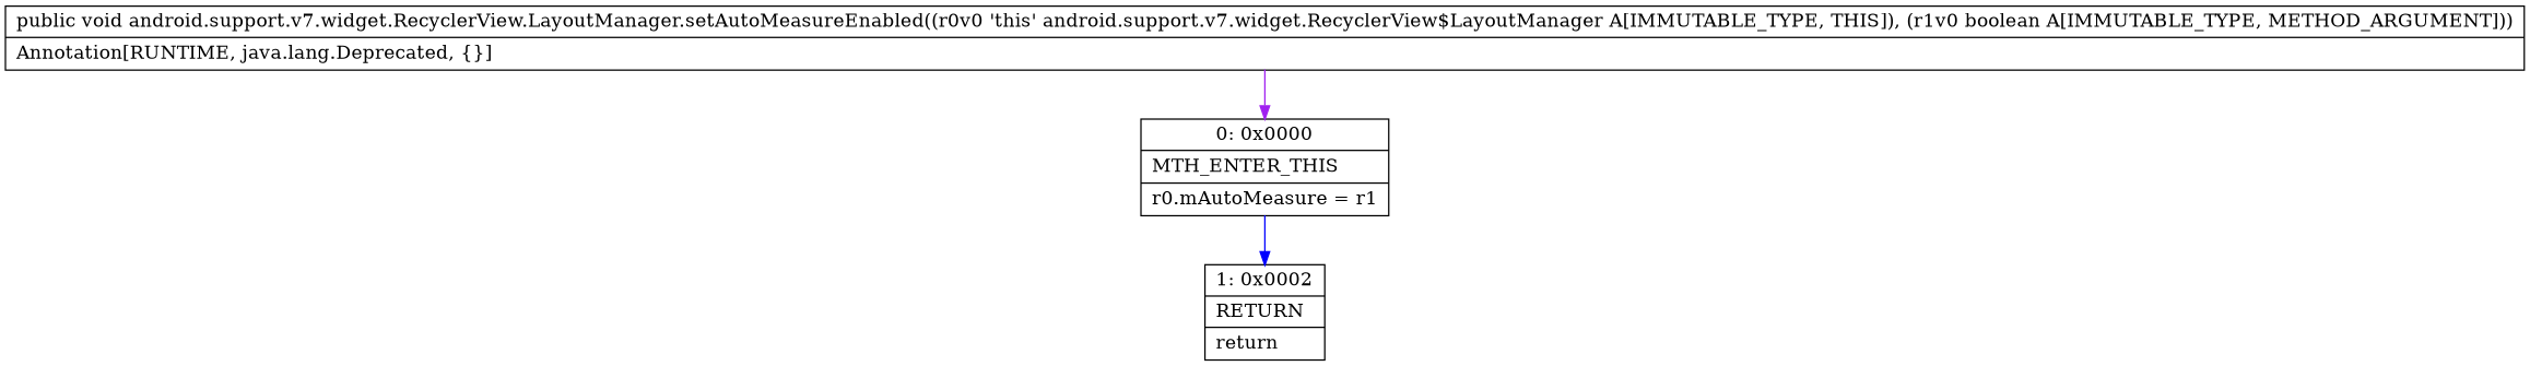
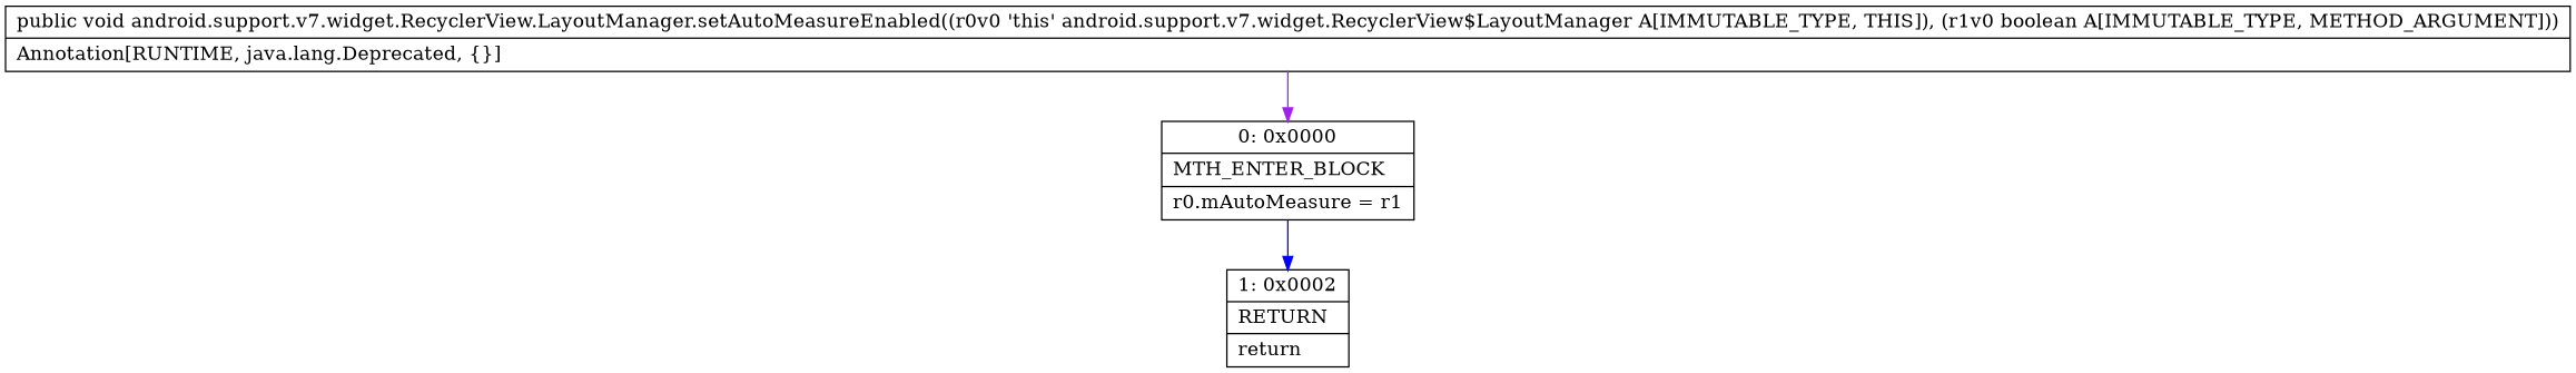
  digraph {
    node [shape=record]
-   n1 [label="{0\:\ 0x0000|MTH_ENTER_THIS\l|r0.mAutoMeasure = r1\l}"]
+   n1 [label="{0\:\ 0x0000|MTH_ENTER_BLOCK\l|r0.mAutoMeasure = r1\l}"]
    n2 [label="{1\:\ 0x0002|RETURN\l|return\l}"]
    n3 [label="{public void android.support.v7.widget.RecyclerView.LayoutManager.setAutoMeasureEnabled((r0v0 'this' android.support.v7.widget.RecyclerView$LayoutManager A[IMMUTABLE_TYPE, THIS]), (r1v0 boolean A[IMMUTABLE_TYPE, METHOD_ARGUMENT]))  | Annotation[RUNTIME, java.lang.Deprecated, \{\}]\l}"]
    n1 -> n2 [color=blue]
    n3 -> n1 [color=purple]
  }
